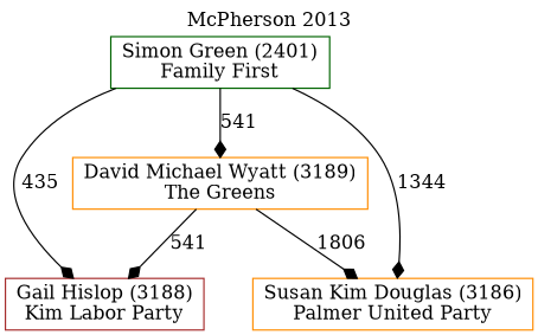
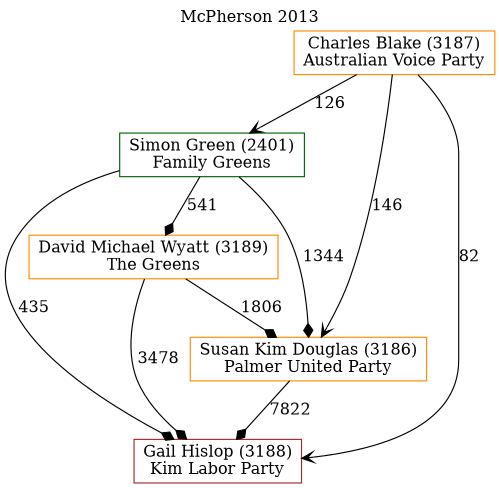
  digraph {
    label="McPherson 2013"
    labelloc=t
    mclimit=10
    node [color=darkorange shape=box]
    edge [arrowhead=diamond]
    n1 [color=brown label="Gail Hislop (3188)\nKim Labor Party"]
    n2 [label="Susan Kim Douglas (3186)\nPalmer United Party"]
    n3 [label="David Michael Wyatt (3189)\nThe Greens"]
-   n4 [color=darkgreen label="Simon Green (2401)\nFamily First"]
-   n3 -> n1 [label=541]
+   n4 [color=darkgreen label="Simon Green (2401)\nFamily Greens"]
+   n5 [label="Charles Blake (3187)\nAustralian Voice Party"]
+   n2 -> n1 [label=7822]
+   n3 -> n1 [label=3478]
    n3 -> n2 [label=1806]
    n4 -> n1 [label=435]
    n4 -> n2 [label=1344]
    n4 -> n3 [label=541]
+   n5 -> n1 [arrowhead=vee label=82]
+   n5 -> n2 [arrowhead=vee label=146]
+   n5 -> n4 [arrowhead=vee label=126]
  }
